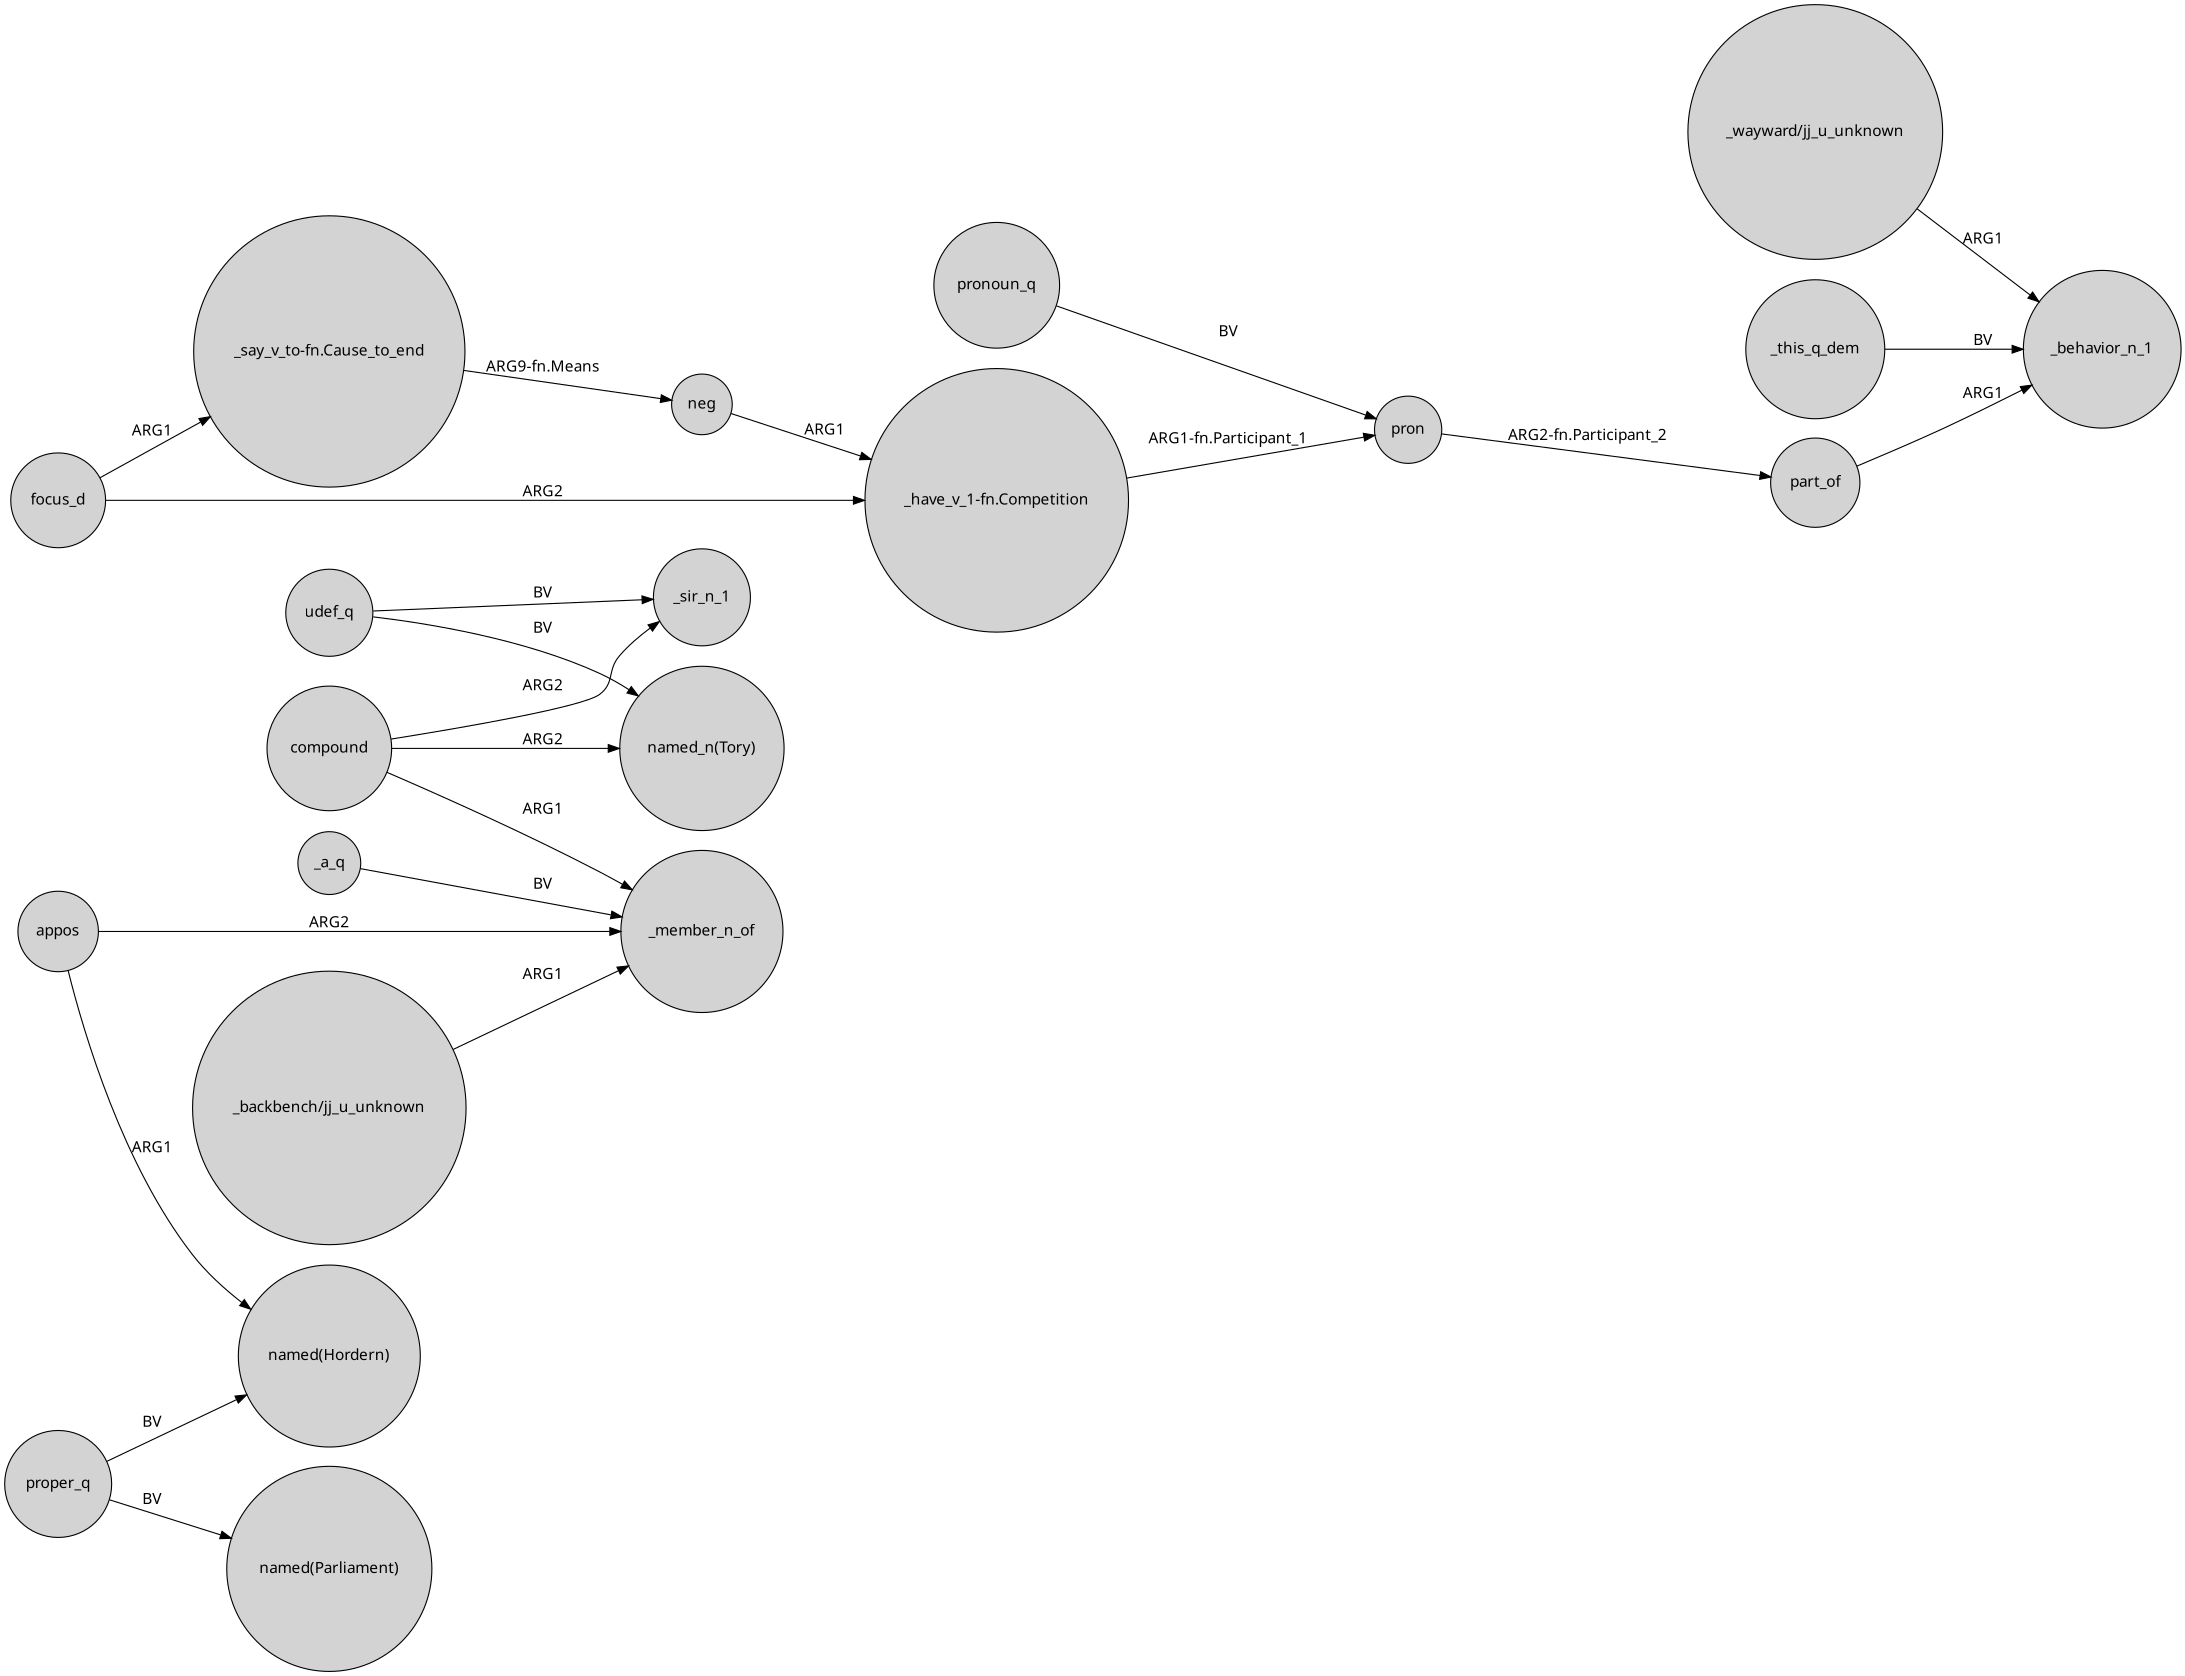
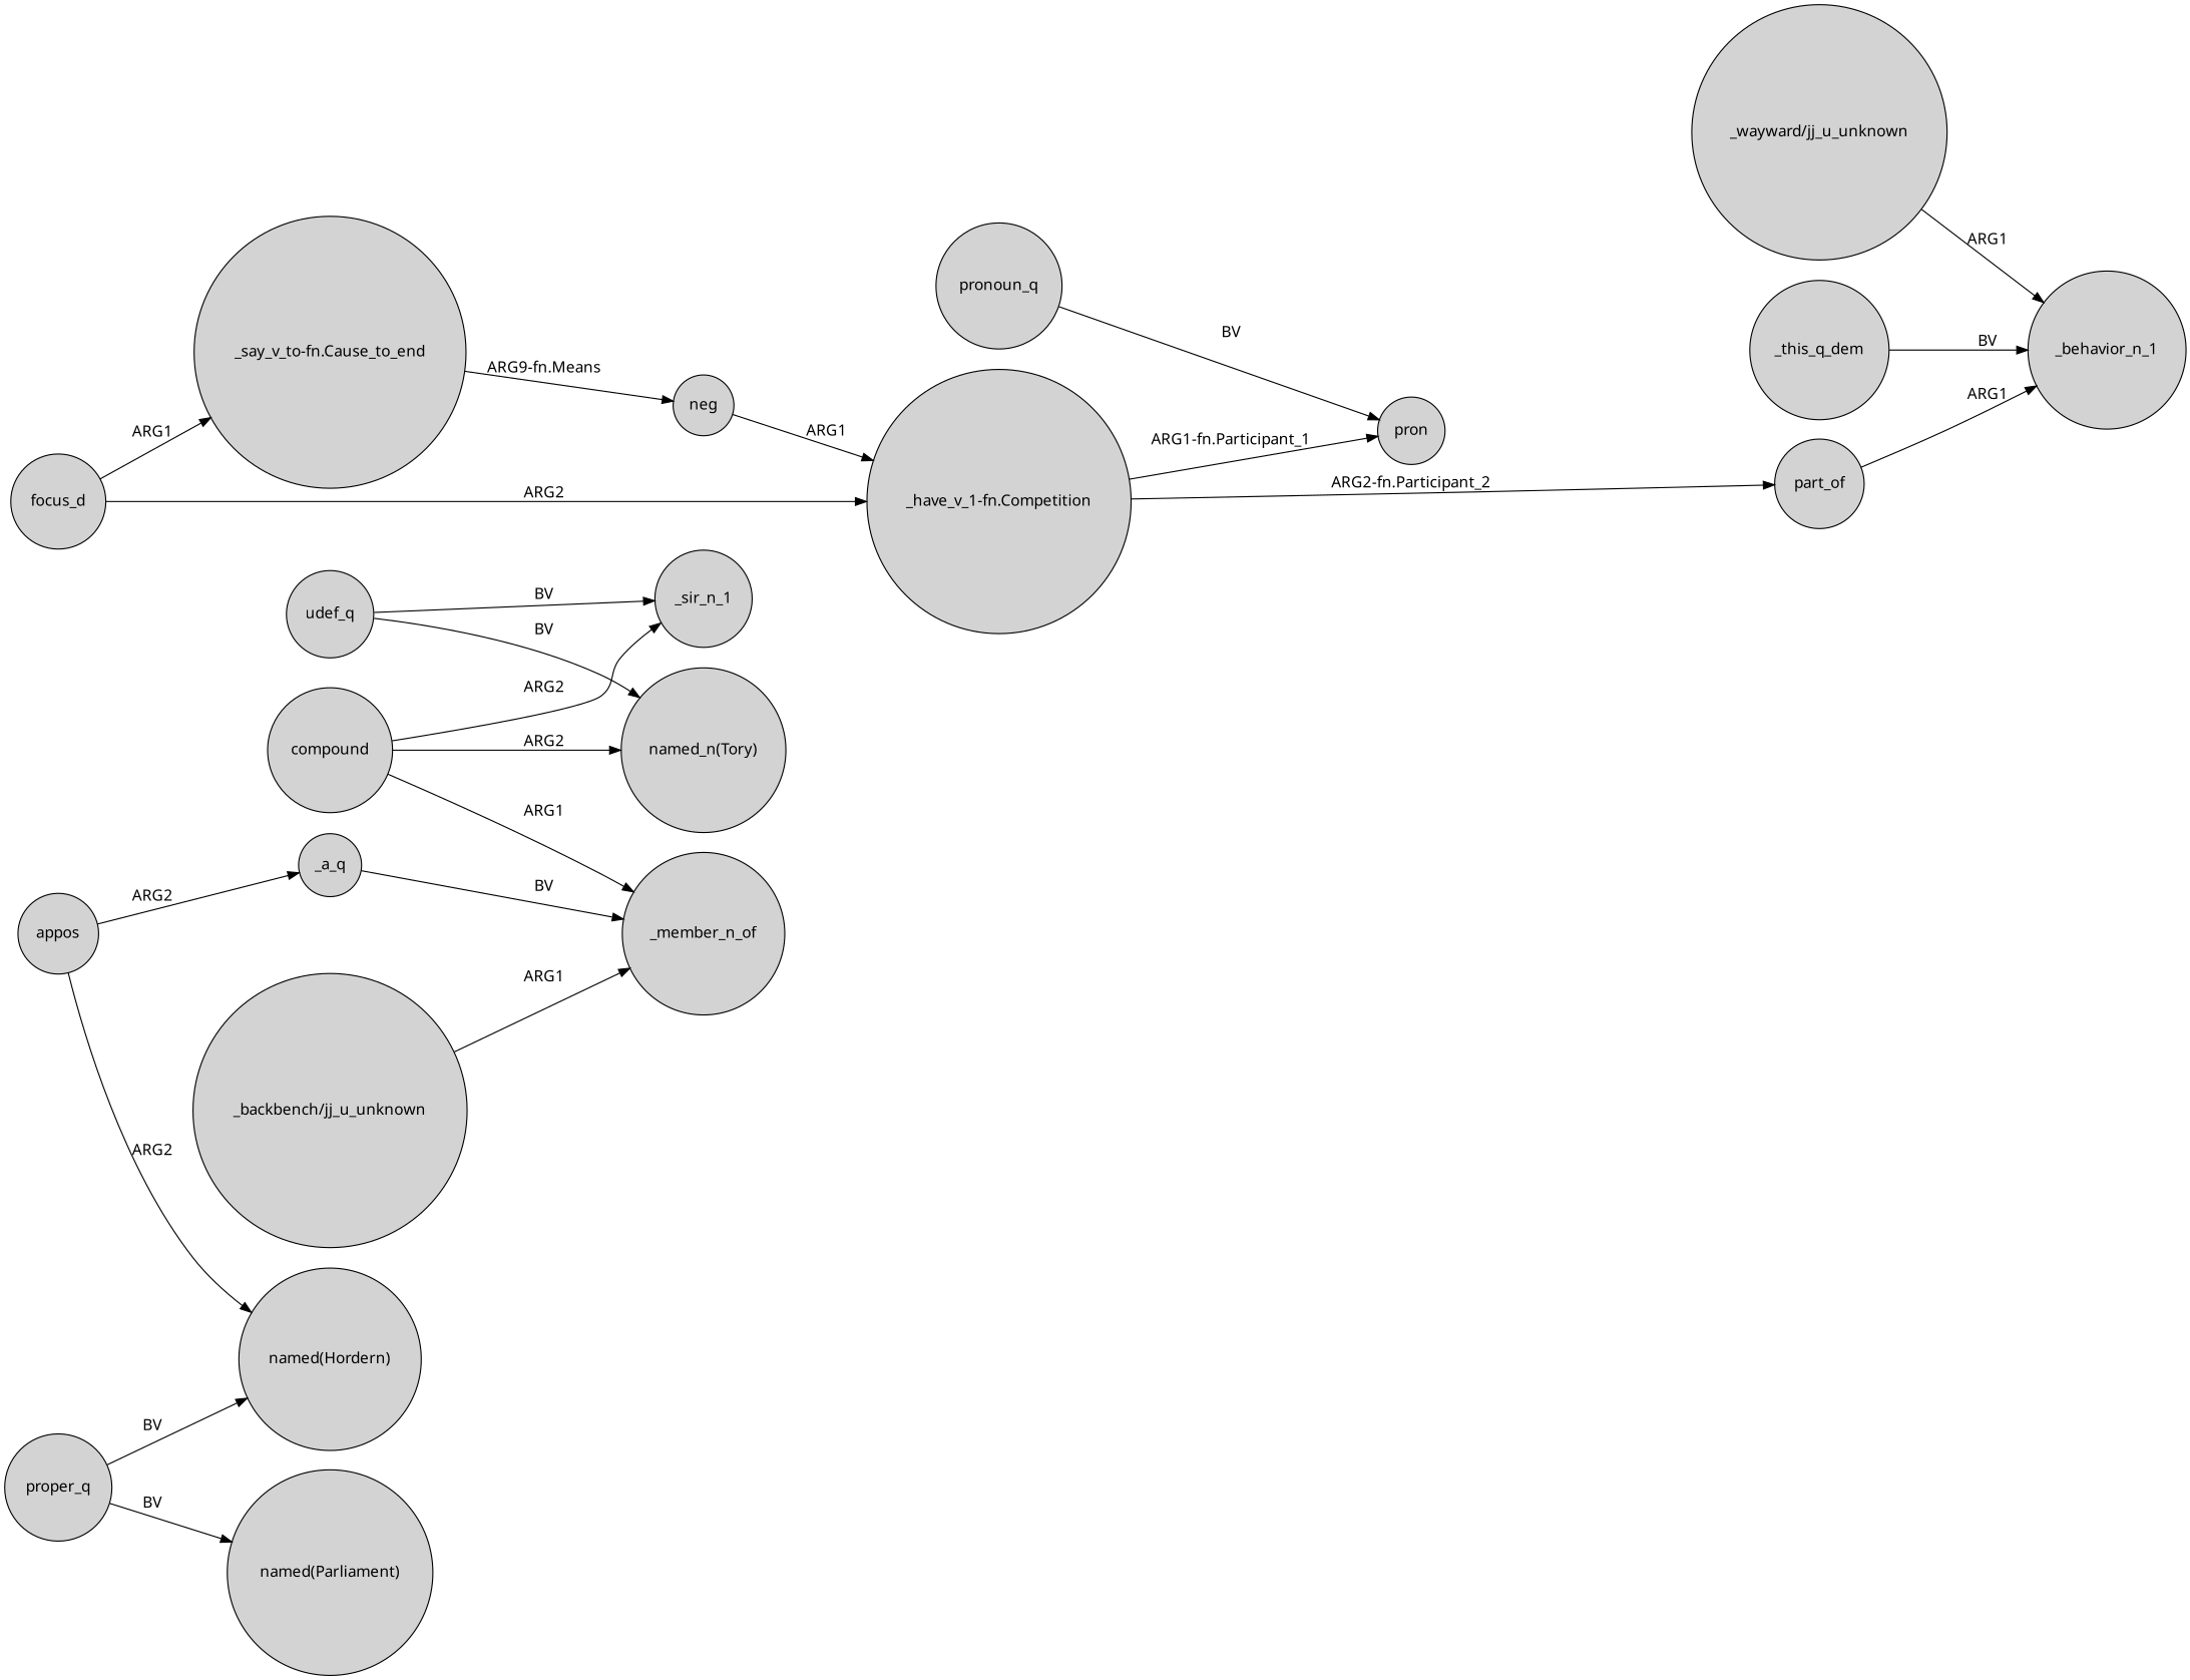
  digraph {
    fontname="Noto Sans"
    rankdir=LR
    node [fontname="Noto Sans" shape=circle style=filled]
    edge [fontname="Noto Sans"]
    udef_q
    "named_n(Tory)"
    _sir_n_1
    appos
    "named(Hordern)"
    _member_n_of
    "_say_v_to-fn.Cause_to_end"
    neg
    "_have_v_1-fn.Competition"
    proper_q
    "named(Parliament)"
    focus_d
    part_of
    pron
    _behavior_n_1
    _a_q
    "_backbench/jj_u_unknown"
    compound
    pronoun_q
    "_wayward/jj_u_unknown"
    _this_q_dem
    udef_q -> "named_n(Tory)" [label=BV]
    udef_q -> _sir_n_1 [label=BV]
-   appos -> "named(Hordern)" [label=ARG1]
-   appos -> _member_n_of [label=ARG2]
+   appos -> "named(Hordern)" [label=ARG2]
+   appos -> _a_q [label=ARG2]
    "_say_v_to-fn.Cause_to_end" -> neg [label="ARG9-fn.Means"]
    neg -> "_have_v_1-fn.Competition" [label=ARG1]
-   pron -> part_of [label="ARG2-fn.Participant_2"]
+   "_have_v_1-fn.Competition" -> part_of [label="ARG2-fn.Participant_2"]
    "_have_v_1-fn.Competition" -> pron [label="ARG1-fn.Participant_1"]
    proper_q -> "named(Hordern)" [label=BV]
    proper_q -> "named(Parliament)" [label=BV]
    focus_d -> "_say_v_to-fn.Cause_to_end" [label=ARG1]
    focus_d -> "_have_v_1-fn.Competition" [label=ARG2]
    part_of -> _behavior_n_1 [label=ARG1]
    _a_q -> _member_n_of [label=BV]
    "_backbench/jj_u_unknown" -> _member_n_of [label=ARG1]
    compound -> "named_n(Tory)" [label=ARG2]
    compound -> _sir_n_1 [label=ARG2]
    compound -> _member_n_of [label=ARG1]
    pronoun_q -> pron [label=BV]
    "_wayward/jj_u_unknown" -> _behavior_n_1 [label=ARG1]
    _this_q_dem -> _behavior_n_1 [label=BV]
  }
